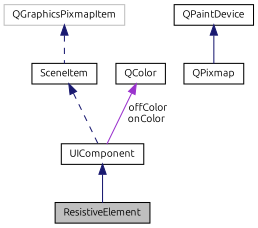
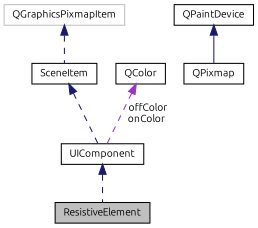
  digraph {
    fontname=Ubuntu
    node [color=black fillcolor=white fontname=Ubuntu fontsize=10 shape=record style=filled]
    edge [color=midnightblue dir=back fontname=Ubuntu fontsize=10 labelfontname=Helvetica labelfontsize=10 style=dashed]
    n1 [fillcolor=grey75 fontcolor=black height=0.2 label=ResistiveElement width=0.4]
    n2 [height=0.2 label=UIComponent width=0.4]
    n3 [height=0.2 label=SceneItem width=0.4]
    n4 [color=grey75 height=0.2 label=QGraphicsPixmapItem width=0.4]
    n5 [height=0.2 label=QPixmap width=0.4]
    n6 [height=0.2 label=QPaintDevice width=0.4]
    n7 [height=0.2 label=QColor width=0.4]
-   n2 -> n1 [style=solid]
+   n2 -> n1
    n3 -> n2
    n4 -> n3
    n6 -> n5 [style=solid]
-   n7 -> n2 [color=darkorchid3 label=" offColor\nonColor" style=solid]
+   n7 -> n2 [color=darkorchid3 label=" offColor\nonColor"]
  }
